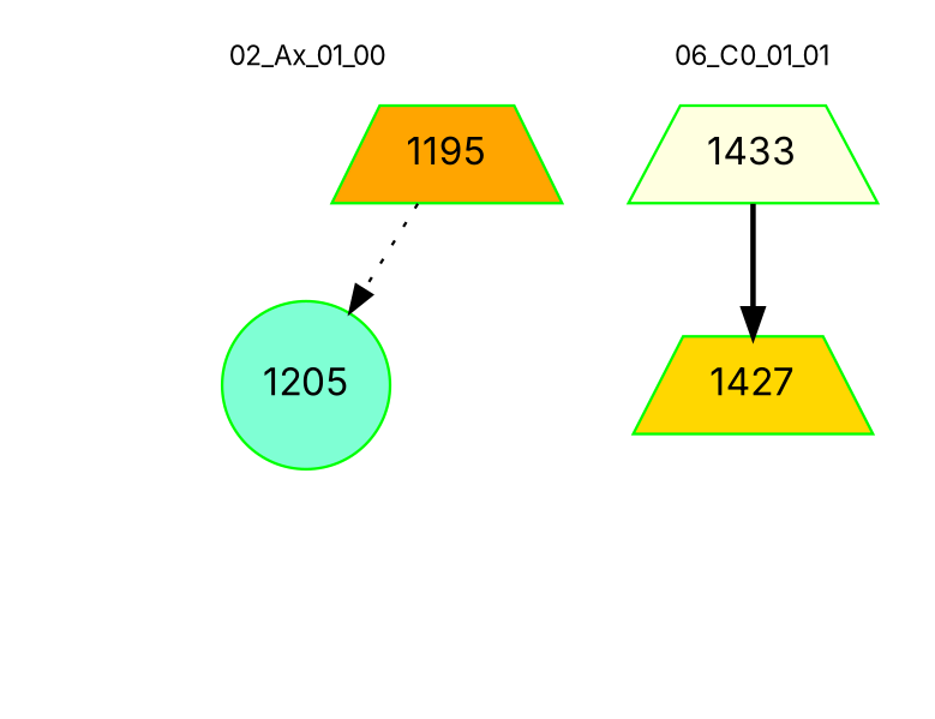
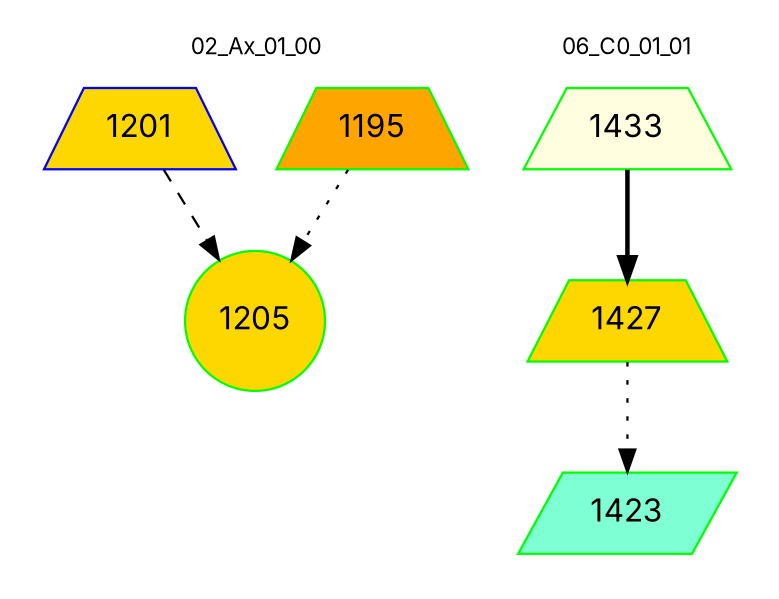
  digraph {
    fontname=Inter
    node [color=green fillcolor=gold fontname=Inter shape=trapezium style=filled]
    edge [color=black fontname=Inter style=dotted]
    n1 [fillcolor=orange label=1195]
-   n3 [fillcolor=aquamarine label=1205 shape=circle]
+   n2 [color=blue label=1201]
+   n3 [label=1205 shape=circle]
    n4 [fillcolor=lightyellow label=1433]
    n5 [label=1427]
+   n6 [fillcolor=aquamarine label=1423 shape=parallelogram]
    subgraph cluster_1 {
      color=white
      fontsize=10
      label="02_Ax_01_00"
      n1
+     n2
      n3
    }
    subgraph cluster_2 {
      color=white
      fontsize=10
      label="06_C0_01_01"
      n4
      n5
+     n6
    }
    n1 -> n3
+   n2 -> n3 [style=dashed]
    n4 -> n5 [style=bold]
+   n5 -> n6
  }
